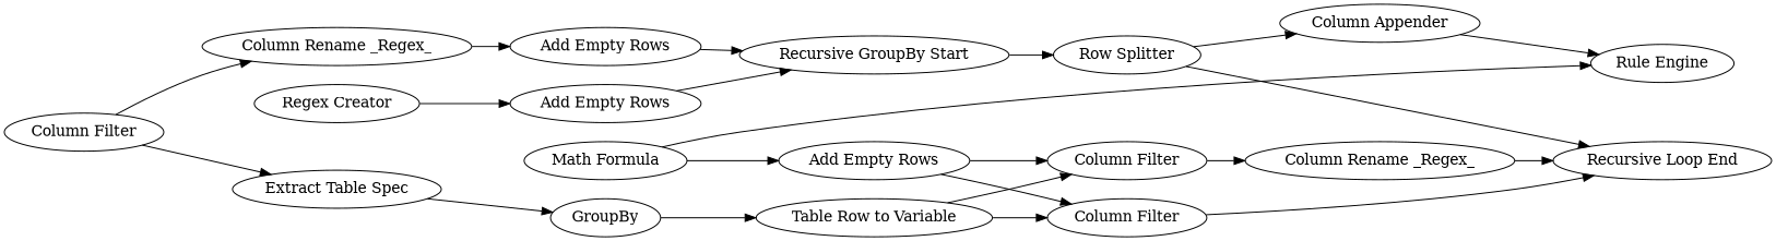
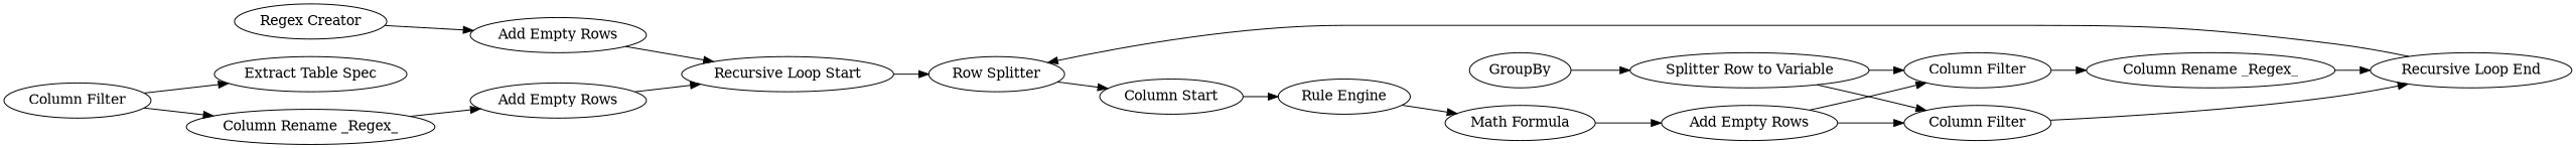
  digraph {
    rankdir=LR
    n1 [label="Regex Creator"]
    n2 [label="Add Empty Rows"]
-   n3 [label="Recursive GroupBy Start"]
+   n3 [label="Recursive Loop Start"]
    n4 [label="Row Splitter"]
-   n5 [label="Column Appender"]
+   n5 [label="Column Start"]
    n6 [label="Recursive Loop End"]
    n7 [label="Rule Engine"]
    n8 [label="Math Formula"]
    n9 [label="Add Empty Rows"]
    n10 [label="Column Filter"]
    n11 [label="Column Filter"]
    n12 [label="Column Rename _Regex_"]
    n13 [label="Column Filter"]
    n14 [label="Column Rename _Regex_"]
    n15 [label="Extract Table Spec"]
    n16 [label="Add Empty Rows"]
    n17 [label=GroupBy]
-   n18 [label="Table Row to Variable"]
+   n18 [label="Splitter Row to Variable"]
    n1 -> n2
    n2 -> n3
    n3 -> n4
    n4 -> n5
-   n4 -> n6
+   n6 -> n4
    n5 -> n7
-   n8 -> n7
+   n7 -> n8
    n8 -> n9
    n9 -> n10
    n9 -> n11
    n10 -> n12
    n11 -> n6
    n12 -> n6
    n13 -> n14
    n13 -> n15
    n14 -> n16
-   n15 -> n17
    n16 -> n3
    n17 -> n18
    n18 -> n10
    n18 -> n11
  }
